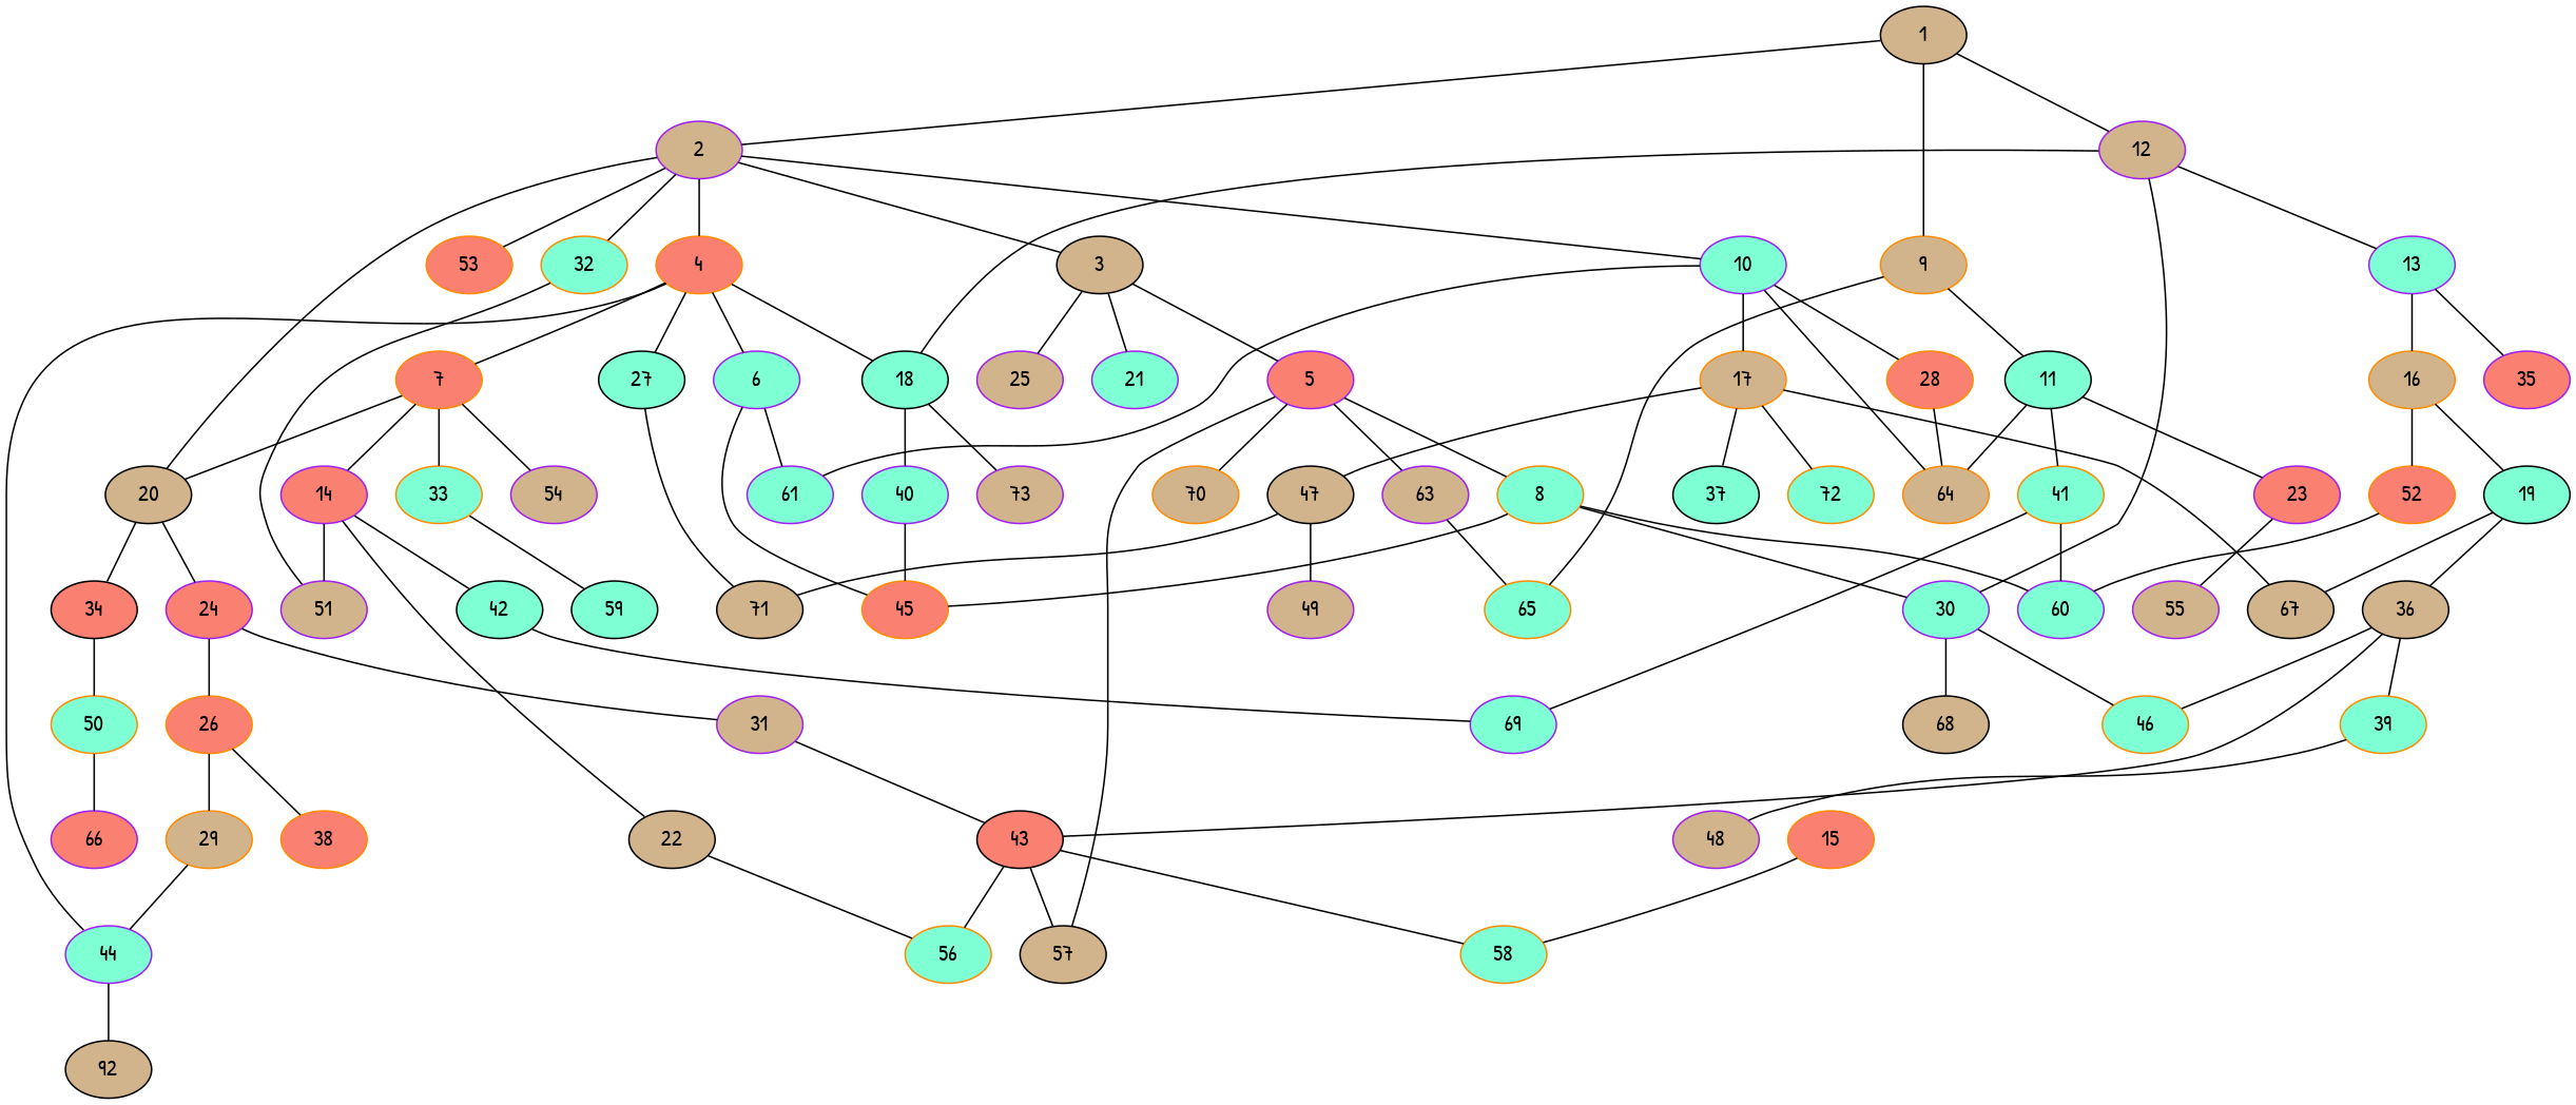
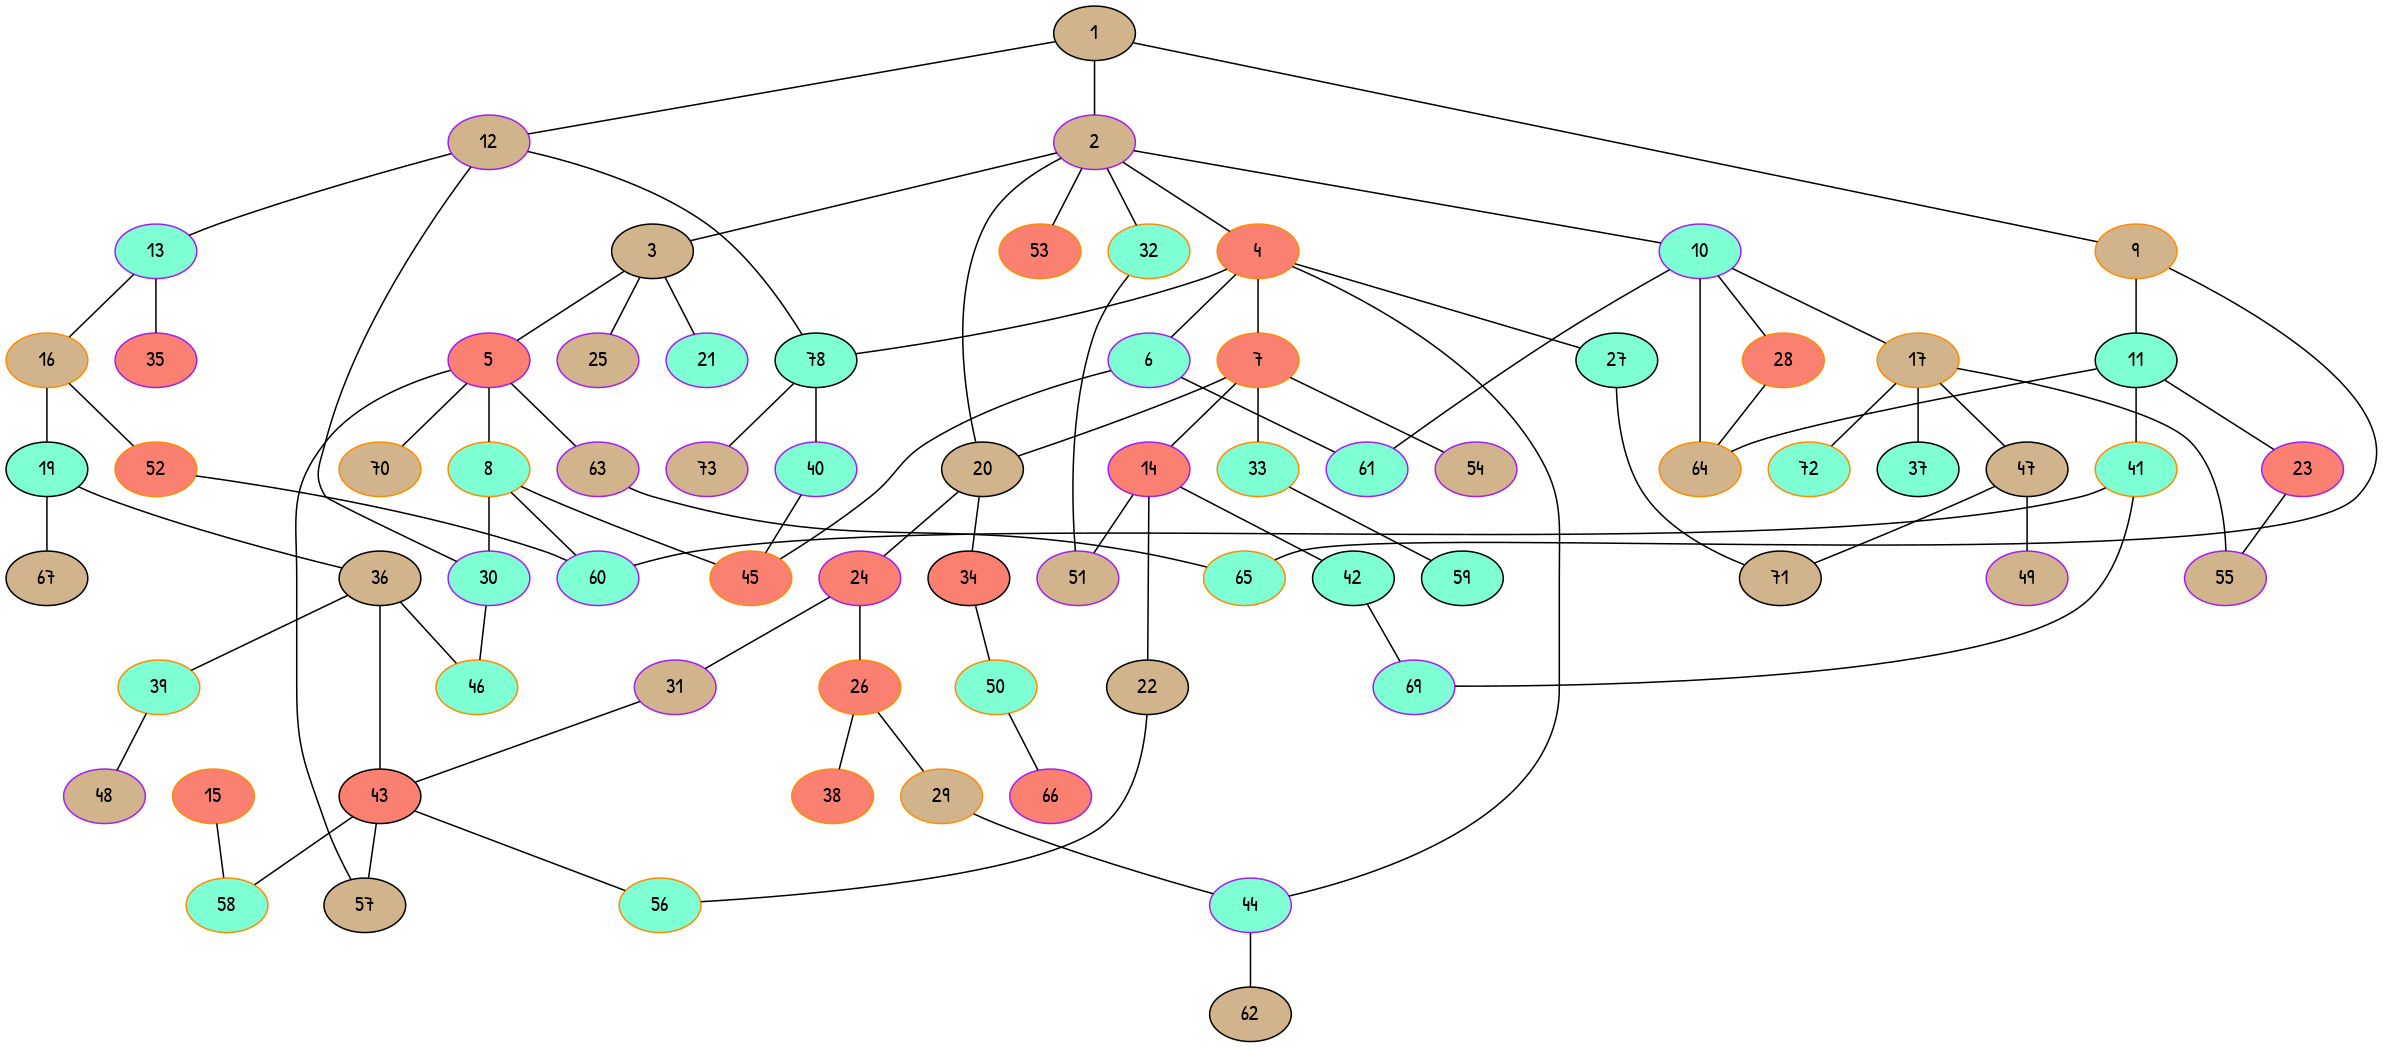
  graph {
    fontname="Patrick Hand"
    node [color=purple fillcolor=tan fontname="Patrick Hand" style=filled]
    edge [fontname="Patrick Hand"]
    1 [color=black]
    2
    9 [color=darkorange]
    12
    3 [color=black]
    4 [color=darkorange fillcolor=salmon]
    10 [fillcolor=aquamarine]
    20 [color=black]
    32 [color=darkorange fillcolor=aquamarine]
    53 [color=darkorange fillcolor=salmon]
    11 [color=black fillcolor=aquamarine]
    65 [color=darkorange fillcolor=aquamarine]
-   18 [color=black fillcolor=aquamarine]
+   18 [color=black fillcolor=aquamarine label=78]
    30 [fillcolor=aquamarine]
    13 [fillcolor=aquamarine]
    5 [fillcolor=salmon]
    21 [fillcolor=aquamarine]
    25
    6 [fillcolor=aquamarine]
    7 [color=darkorange fillcolor=salmon]
    27 [color=black fillcolor=aquamarine]
    44 [fillcolor=aquamarine]
    61 [fillcolor=aquamarine]
    17 [color=darkorange]
    28 [color=darkorange fillcolor=salmon]
    64 [color=darkorange]
    24 [fillcolor=salmon]
    34 [color=black fillcolor=salmon]
    51
    8 [color=darkorange fillcolor=aquamarine]
    57 [color=black]
    63
    70 [color=darkorange]
    45 [color=darkorange fillcolor=salmon]
    14 [fillcolor=salmon]
    33 [color=darkorange fillcolor=aquamarine]
    54
    40 [fillcolor=aquamarine]
    73
    71 [color=black]
-   62 [color=black label=92]
+   62 [color=black]
    60 [fillcolor=aquamarine]
    22 [color=black]
    42 [color=black fillcolor=aquamarine]
    59 [color=black fillcolor=aquamarine]
    15 [color=darkorange fillcolor=salmon]
    58 [color=darkorange fillcolor=aquamarine]
    46 [color=darkorange fillcolor=aquamarine]
-   68 [color=black]
    23 [fillcolor=salmon]
    41 [color=darkorange fillcolor=aquamarine]
    37 [color=black fillcolor=aquamarine]
    47 [color=black]
    67 [color=black]
    72 [color=darkorange fillcolor=aquamarine]
    55
    69 [fillcolor=aquamarine]
    16 [color=darkorange]
    35 [fillcolor=salmon]
    19 [color=black fillcolor=aquamarine]
    52 [color=darkorange fillcolor=salmon]
    56 [color=darkorange fillcolor=aquamarine]
    36 [color=black]
    49
    43 [color=black fillcolor=salmon]
    39 [color=darkorange fillcolor=aquamarine]
    26 [color=darkorange fillcolor=salmon]
    31
    50 [color=darkorange fillcolor=aquamarine]
    29 [color=darkorange]
    38 [color=darkorange fillcolor=salmon]
    66 [fillcolor=salmon]
    48
    1 -- 2
    1 -- 9
    1 -- 12
    2 -- 3
    2 -- 4
    2 -- 10
    2 -- 20
    2 -- 32
    2 -- 53
    9 -- 11
    9 -- 65
    12 -- 18
    12 -- 30
    12 -- 13
    3 -- 5
    3 -- 21
    3 -- 25
    4 -- 18
    4 -- 6
    4 -- 7
    4 -- 27
    4 -- 44
    10 -- 61
    10 -- 17
    10 -- 28
    10 -- 64
    20 -- 24
    20 -- 34
    32 -- 51
    11 -- 64
    11 -- 23
    11 -- 41
    18 -- 40
    18 -- 73
    30 -- 46
-   30 -- 68
    13 -- 16
    13 -- 35
    5 -- 8
    5 -- 57
    5 -- 63
    5 -- 70
    6 -- 61
    6 -- 45
    7 -- 20
    7 -- 14
    7 -- 33
    7 -- 54
    27 -- 71
    44 -- 62
    17 -- 37
    17 -- 47
-   17 -- 67
+   17 -- 55
    17 -- 72
    28 -- 64
    24 -- 26
    24 -- 31
    34 -- 50
    8 -- 30
    8 -- 45
    8 -- 60
    63 -- 65
    14 -- 51
    14 -- 22
    14 -- 42
    33 -- 59
    40 -- 45
    22 -- 56
    42 -- 69
    15 -- 58
    23 -- 55
    41 -- 60
    41 -- 69
    47 -- 71
    47 -- 49
    16 -- 19
    16 -- 52
    19 -- 67
    19 -- 36
    52 -- 60
    36 -- 46
    36 -- 43
    36 -- 39
    43 -- 57
    43 -- 58
    43 -- 56
    39 -- 48
    26 -- 29
    26 -- 38
    31 -- 43
    50 -- 66
    29 -- 44
  }
